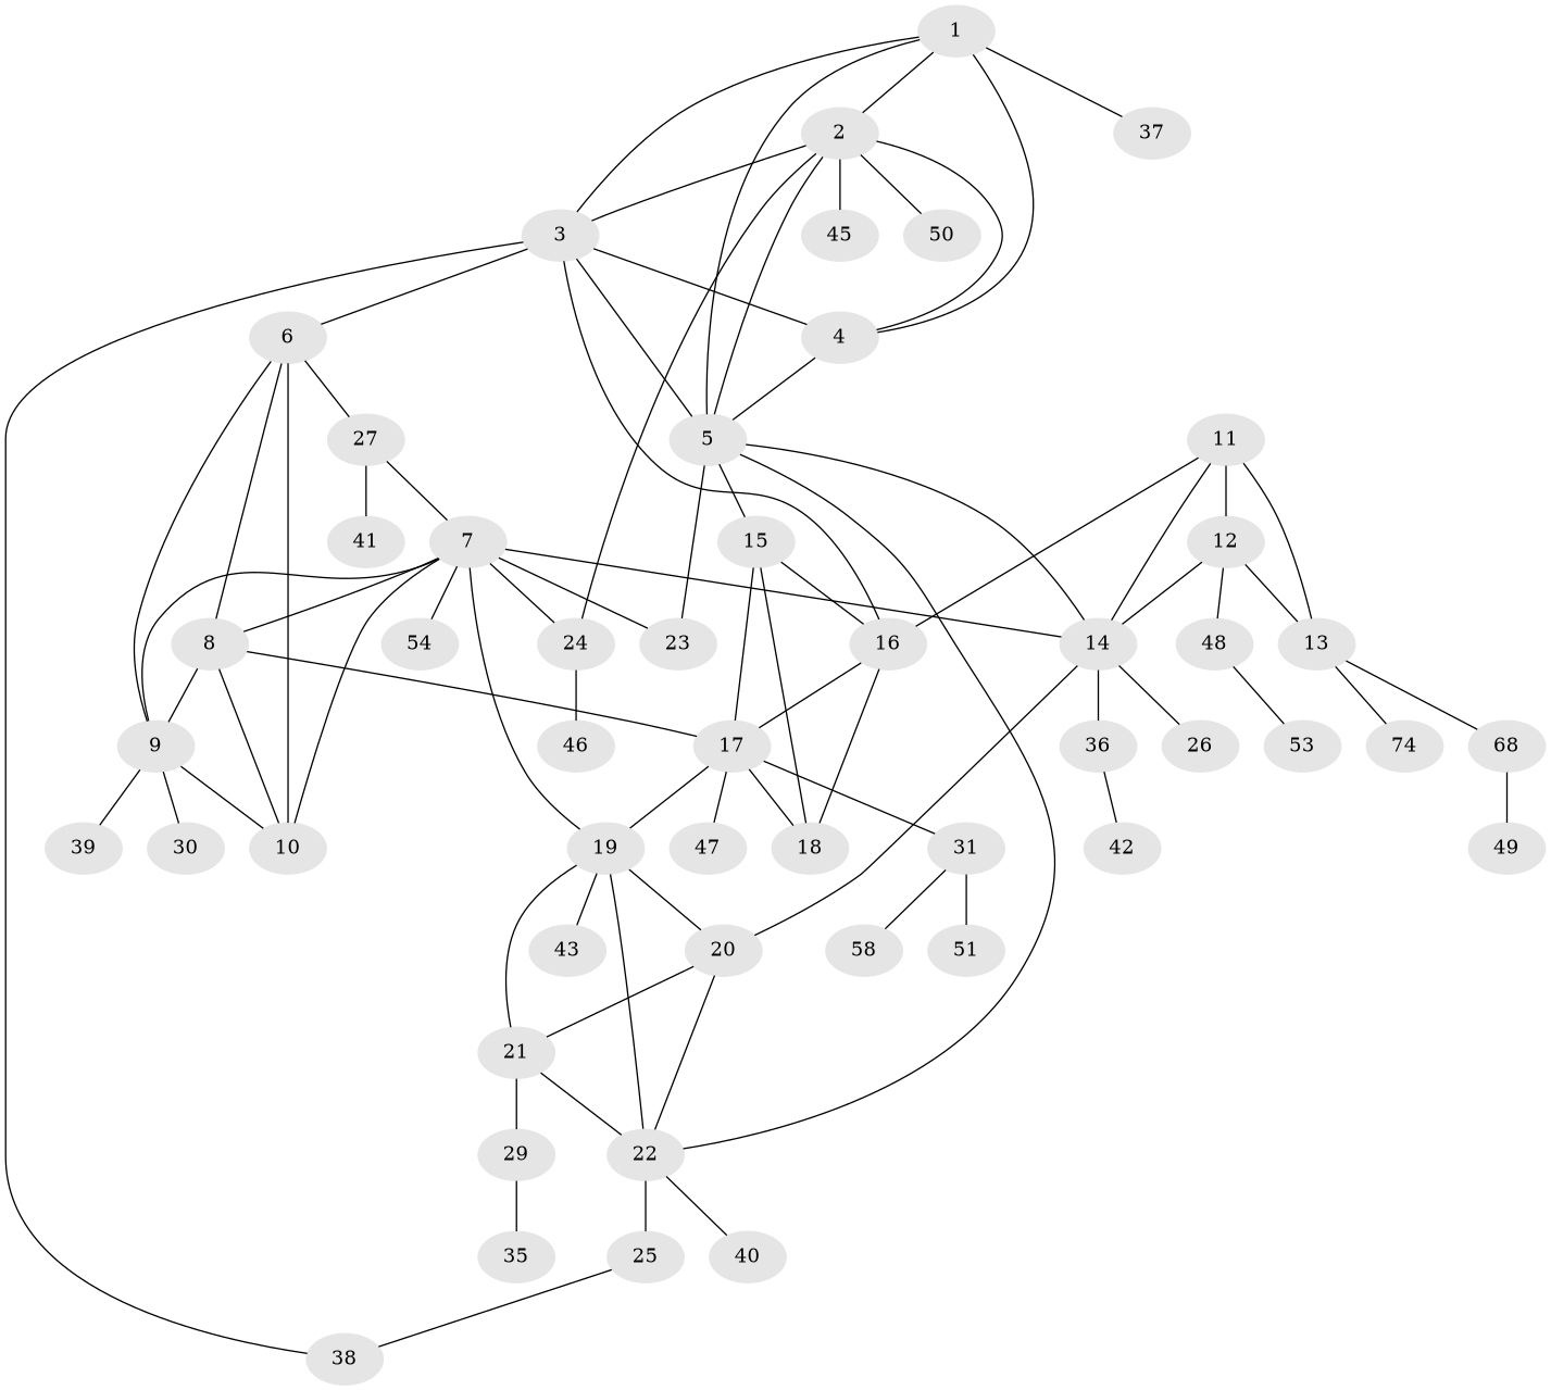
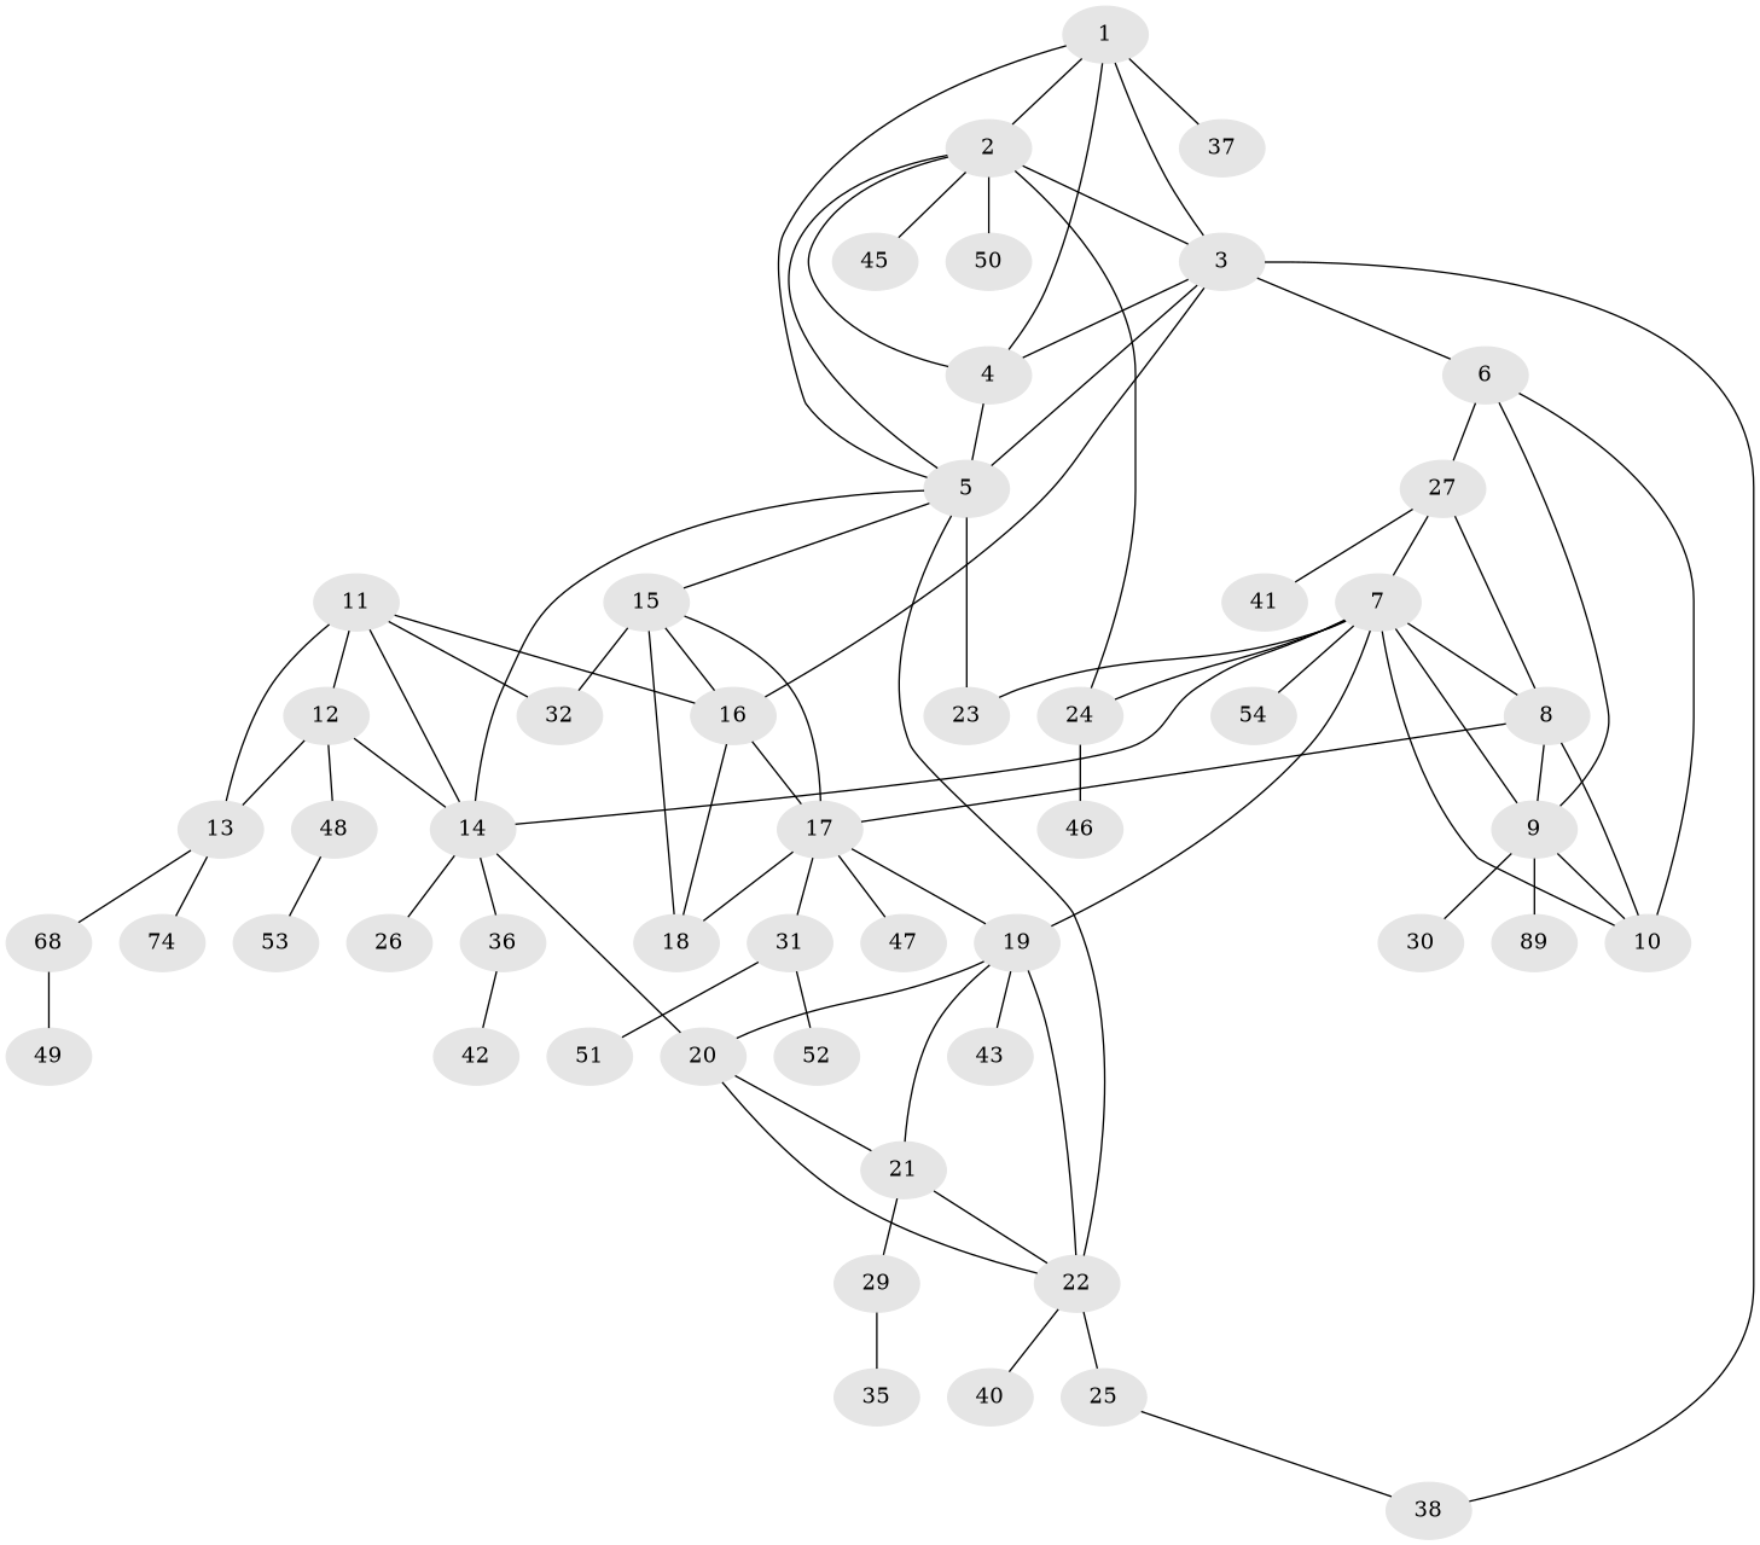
  graph {
    node [color=gray90 style=filled]
    edge [weight=1.0]
    1
    2
    3
    4
    5
    37
    24
    45
    50
    6
    16
    38
    14
    15
    22
    23
    46
    8
    9
    10
    27
    17
    18
    20
    26
    36
+   32
    25
    40
    7
    19
    54
    30
-   39
+   39 [label=89]
    41
    21
    43
    31
    47
    11
    12
    13
    48
    n44 [label=68]
    n45 [label=74]
    53
    49
    42
    51
-   52 [label=58]
+   52
    29
    35
    1 -- 2
    1 -- 3
    1 -- 4
    1 -- 5
    1 -- 37 [weight=2.0]
    2 -- 3
    2 -- 4
    2 -- 5
    2 -- 24
    2 -- 45
    2 -- 50
    3 -- 4 [weight=3.0]
    3 -- 5
    3 -- 6
    3 -- 16
    3 -- 38
    4 -- 5
    5 -- 14
    5 -- 15
    5 -- 22
    5 -- 23 [weight=4.0]
    24 -- 46
-   6 -- 8
+   27 -- 8
    6 -- 9
    6 -- 10
    6 -- 27
    16 -- 17
    16 -- 18 [weight=2.0]
    14 -- 20
    14 -- 26
    14 -- 36
    15 -- 16
    15 -- 17
    15 -- 18 [weight=2.0]
+   15 -- 32 [weight=4.0]
    22 -- 25 [weight=3.0]
    22 -- 40
    8 -- 9
    8 -- 10
    8 -- 17
    9 -- 10
    9 -- 30 [weight=2.0]
    9 -- 39
    27 -- 7
    27 -- 41
    17 -- 18 [weight=2.0]
    17 -- 19
    17 -- 31
    17 -- 47 [weight=2.0]
    20 -- 22
    20 -- 21
    36 -- 42
    25 -- 38
    7 -- 24
    7 -- 14
    7 -- 23
    7 -- 8
    7 -- 9
    7 -- 10
    7 -- 19
    7 -- 54
    19 -- 22 [weight=2.0]
    19 -- 20 [weight=2.0]
    19 -- 21 [weight=2.0]
    19 -- 43
    21 -- 22
    21 -- 29
    31 -- 51
    31 -- 52
    11 -- 16
    11 -- 14
+   11 -- 32
    11 -- 12
    11 -- 13 [weight=2.0]
    12 -- 14
    12 -- 13 [weight=2.0]
    12 -- 48
    13 -- n44
    13 -- n45
    48 -- 53
    n44 -- 49
    29 -- 35 [weight=2.0]
  }
